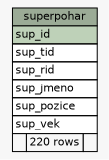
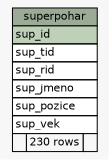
  digraph {
    bgcolor="#f7f7f7"
    fontname=Helvetica
    fontsize=11
    nodesep=0.18
    rankdir=RL
    ranksep=0.46
-   n1 [fontname=Helvetica fontsize=11 label=<     <TABLE BORDER="0" CELLBORDER="1" CELLSPACING="0" BGCOLOR="#ffffff">       <TR><TD COLSPAN="3" BGCOLOR="#9bab96" ALIGN="CENTER">superpohar</TD></TR>       <TR><TD PORT="sup_id" COLSPAN="3" BGCOLOR="#bed1b8" ALIGN="LEFT">sup_id</TD></TR>       <TR><TD PORT="sup_tid" COLSPAN="3" ALIGN="LEFT">sup_tid</TD></TR>       <TR><TD PORT="sup_rid" COLSPAN="3" ALIGN="LEFT">sup_rid</TD></TR>       <TR><TD PORT="sup_jmeno" COLSPAN="3" ALIGN="LEFT">sup_jmeno</TD></TR>       <TR><TD PORT="sup_pozice" COLSPAN="3" ALIGN="LEFT">sup_pozice</TD></TR>       <TR><TD PORT="sup_vek" COLSPAN="3" ALIGN="LEFT">sup_vek</TD></TR>       <TR><TD ALIGN="LEFT" BGCOLOR="#f7f7f7">  </TD><TD ALIGN="RIGHT" BGCOLOR="#f7f7f7">220 rows</TD><TD ALIGN="RIGHT" BGCOLOR="#f7f7f7">  </TD></TR>     </TABLE>> shape=plaintext]
+   n1 [fontname=Helvetica fontsize=11 label=<     <TABLE BORDER="0" CELLBORDER="1" CELLSPACING="0" BGCOLOR="#ffffff">       <TR><TD COLSPAN="3" BGCOLOR="#9bab96" ALIGN="CENTER">superpohar</TD></TR>       <TR><TD PORT="sup_id" COLSPAN="3" BGCOLOR="#bed1b8" ALIGN="LEFT">sup_id</TD></TR>       <TR><TD PORT="sup_tid" COLSPAN="3" ALIGN="LEFT">sup_tid</TD></TR>       <TR><TD PORT="sup_rid" COLSPAN="3" ALIGN="LEFT">sup_rid</TD></TR>       <TR><TD PORT="sup_jmeno" COLSPAN="3" ALIGN="LEFT">sup_jmeno</TD></TR>       <TR><TD PORT="sup_pozice" COLSPAN="3" ALIGN="LEFT">sup_pozice</TD></TR>       <TR><TD PORT="sup_vek" COLSPAN="3" ALIGN="LEFT">sup_vek</TD></TR>       <TR><TD ALIGN="LEFT" BGCOLOR="#f7f7f7">  </TD><TD ALIGN="RIGHT" BGCOLOR="#f7f7f7">230 rows</TD><TD ALIGN="RIGHT" BGCOLOR="#f7f7f7">  </TD></TR>     </TABLE>> shape=plaintext]
  }
